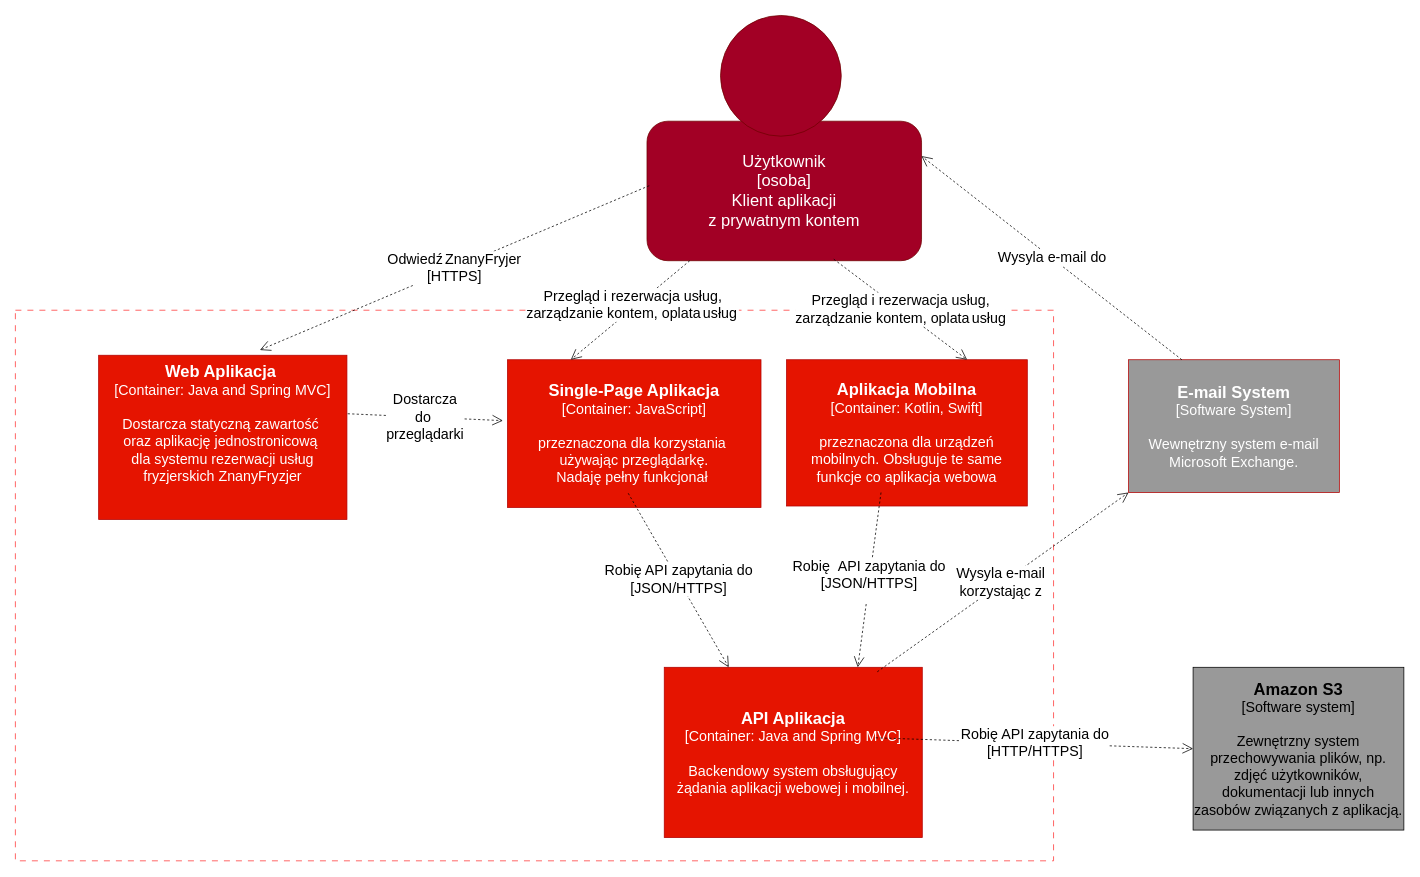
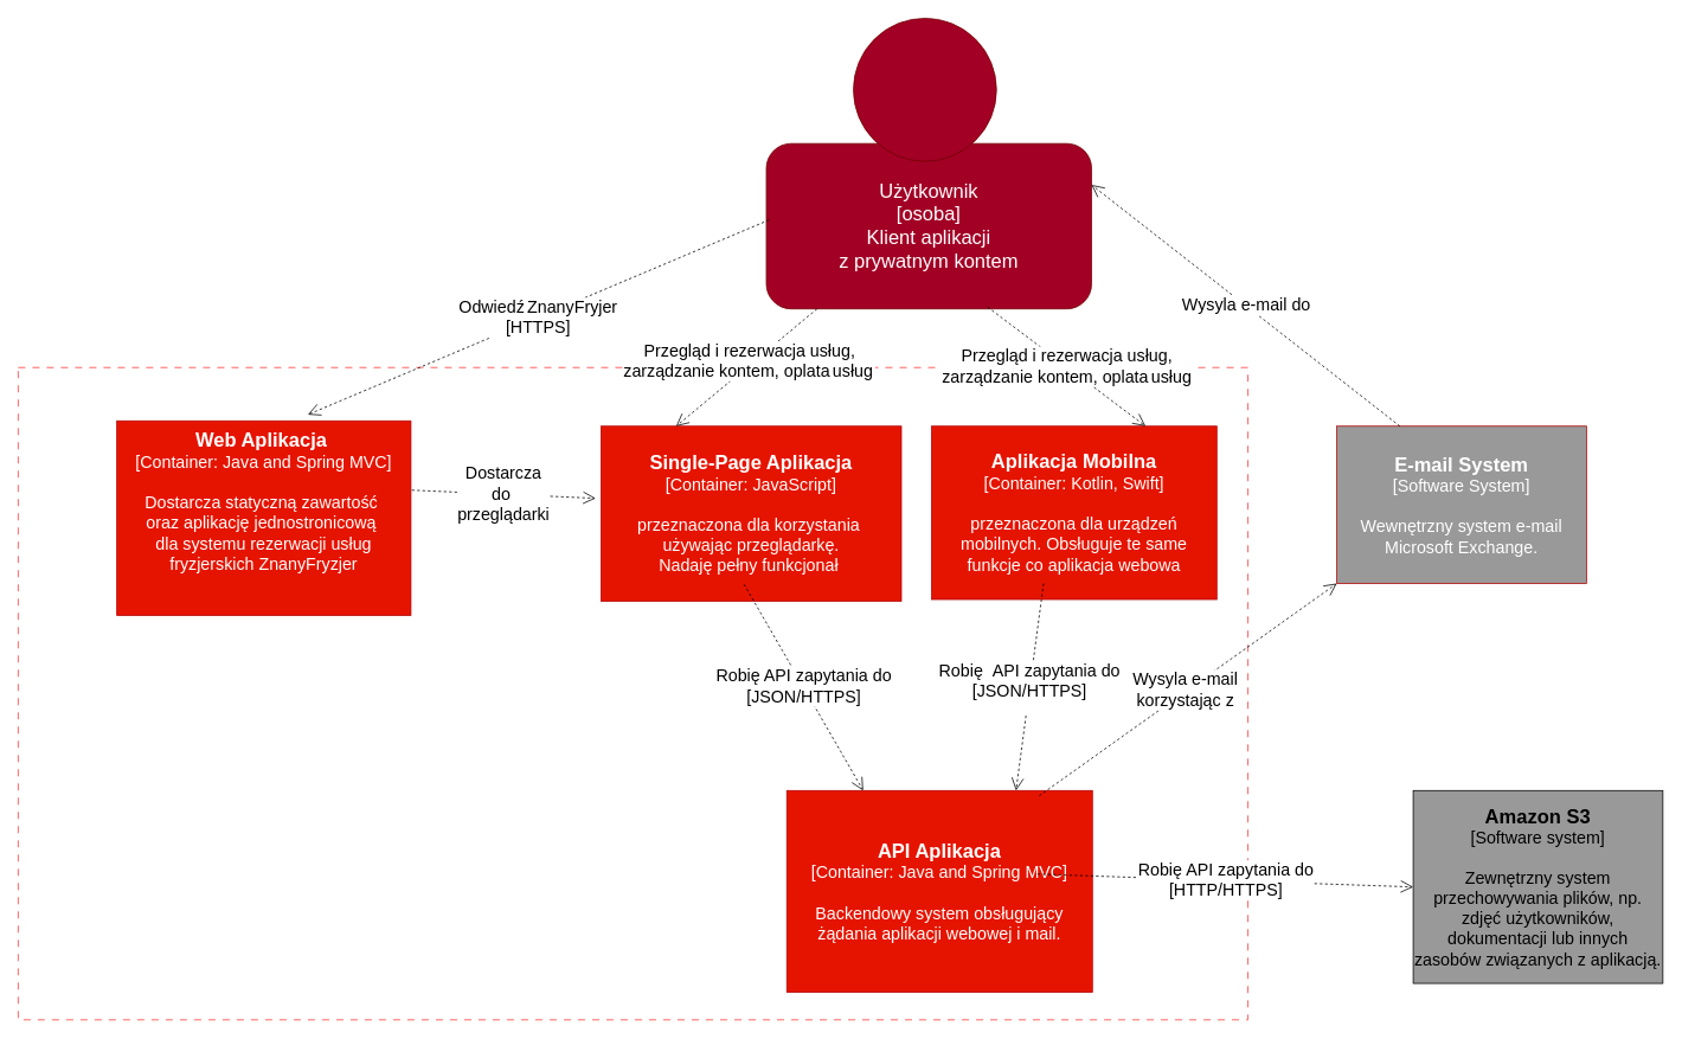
  <mxCell id="0" />
  <mxCell id="1" parent="0" />
  <mxCell id="2" value="" style="rounded=0;whiteSpace=wrap;html=1;dashed=1;dashPattern=8 8;strokeColor=#FF3333;" parent="1" vertex="1"><mxGeometry x="20" y="413" width="1384" height="734" as="geometry" /></mxCell>
  <mxCell id="3" value="&lt;font style=&quot;font-size: 22px;&quot;&gt;Użytkownik&lt;/font&gt;&lt;div&gt;&lt;font style=&quot;font-size: 22px;&quot;&gt;[osoba]&lt;/font&gt;&lt;/div&gt;&lt;div&gt;&lt;div&gt;&lt;font style=&quot;font-size: 22px;&quot;&gt;Klient aplikacji&lt;/font&gt;&lt;/div&gt;&lt;div&gt;&lt;font style=&quot;font-size: 22px;&quot;&gt;z prywatnym kontem&lt;/font&gt;&lt;/div&gt;&lt;/div&gt;" style="rounded=1;whiteSpace=wrap;html=1;fillColor=#a20025;fontColor=#ffffff;strokeColor=#6F0000;" parent="1" vertex="1"><mxGeometry x="862" y="161" width="366" height="186" as="geometry" /></mxCell>
  <mxCell id="4" value="" style="ellipse;whiteSpace=wrap;html=1;aspect=fixed;fillColor=#a20025;fontColor=#ffffff;strokeColor=#6F0000;" parent="1" vertex="1"><mxGeometry x="960" y="20" width="161" height="161" as="geometry" /></mxCell>
  <mxCell id="5" value="&lt;font&gt;&lt;b&gt;&lt;font style=&quot;font-size: 22px;&quot;&gt;Web Aplikacja&lt;/font&gt;&lt;/b&gt;&lt;span style=&quot;font-size: 19px;&quot;&gt;&amp;nbsp;&lt;/span&gt;&lt;/font&gt;&lt;div&gt;&lt;font style=&quot;font-size: 19px;&quot;&gt;[Container: Java and Spring MVC]&lt;/font&gt;&lt;/div&gt;&lt;div&gt;&lt;font style=&quot;font-size: 19px;&quot;&gt;&lt;br&gt;&lt;/font&gt;&lt;/div&gt;&lt;div&gt;&lt;font style=&quot;font-size: 19px;&quot;&gt;&lt;span style=&quot;text-align: start;&quot;&gt;Dostarcza statyczną zawartość&amp;nbsp;&lt;/span&gt;&lt;/font&gt;&lt;/div&gt;&lt;div&gt;&lt;font style=&quot;font-size: 19px;&quot;&gt;&lt;span style=&quot;text-align: start;&quot;&gt;oraz aplikację jednostronicową&amp;nbsp;&lt;/span&gt;&lt;/font&gt;&lt;/div&gt;&lt;div&gt;&lt;font&gt;&lt;span style=&quot;text-align: start;&quot;&gt;&lt;font style=&quot;font-size: 19px;&quot;&gt;dla systemu rezerwacji usług fryzjerskich ZnanyFryzjer&lt;/font&gt;&lt;/span&gt;&lt;br&gt;&lt;/font&gt;&lt;/div&gt;&lt;div&gt;&lt;span style=&quot;font-size: 19px;&quot;&gt;&lt;br&gt;&lt;/span&gt;&lt;div&gt;&lt;br&gt;&lt;/div&gt;&lt;/div&gt;" style="rounded=0;whiteSpace=wrap;html=1;fillColor=#e51400;fontColor=#ffffff;strokeColor=#B20000;" parent="1" vertex="1"><mxGeometry x="131" y="473" width="331" height="219" as="geometry" /></mxCell>
  <mxCell id="6" value="&lt;font style=&quot;font-size: 22px;&quot;&gt;&lt;b&gt;Single-Page Aplikacja&lt;/b&gt;&lt;/font&gt;&lt;div&gt;&lt;font style=&quot;font-size: 19px;&quot;&gt;[Container: JavaScript]&lt;/font&gt;&lt;/div&gt;&lt;div&gt;&lt;font style=&quot;font-size: 19px;&quot;&gt;&lt;br&gt;&lt;/font&gt;&lt;/div&gt;&lt;div style=&quot;text-align: center;&quot;&gt;&lt;font&gt;&lt;span style=&quot;font-size: 19px; text-align: start;&quot;&gt;p&lt;/span&gt;&lt;span style=&quot;text-align: start;&quot;&gt;&lt;span style=&quot;font-size: 19px;&quot;&gt;rzeznaczona dla korzystania&amp;nbsp;&lt;/span&gt;&lt;/span&gt;&lt;/font&gt;&lt;/div&gt;&lt;div style=&quot;text-align: center;&quot;&gt;&lt;font&gt;&lt;span style=&quot;text-align: start;&quot;&gt;&lt;span style=&quot;font-size: 19px;&quot;&gt;używając przeglądarkę.&lt;/span&gt;&lt;/span&gt;&lt;/font&gt;&lt;/div&gt;&lt;div style=&quot;text-align: center;&quot;&gt;&lt;font&gt;&lt;span style=&quot;text-align: start;&quot;&gt;&lt;span style=&quot;font-size: 19px;&quot;&gt;&amp;nbsp;&lt;/span&gt;&lt;/span&gt;&lt;span style=&quot;font-size: 19px;&quot;&gt;Nadaję pełny funkcjonał &amp;nbsp;&lt;/span&gt;&lt;br&gt;&lt;/font&gt;&lt;/div&gt;" style="rounded=0;whiteSpace=wrap;html=1;fillColor=#e51400;fontColor=#ffffff;strokeColor=#B20000;" parent="1" vertex="1"><mxGeometry x="676" y="479" width="338" height="197" as="geometry" /></mxCell>
  <mxCell id="7" value="&lt;font style=&quot;font-size: 22px;&quot;&gt;&lt;b&gt;Aplikacja Mobilna&lt;/b&gt;&lt;/font&gt;&lt;div&gt;&lt;font style=&quot;font-size: 19px;&quot;&gt;[Container: Kotlin, Swift]&lt;/font&gt;&lt;/div&gt;&lt;div&gt;&lt;font style=&quot;font-size: 19px;&quot;&gt;&lt;br&gt;&lt;/font&gt;&lt;/div&gt;&lt;div&gt;&lt;font&gt;&lt;font style=&quot;font-size: 19px;&quot;&gt;&lt;span style=&quot;text-align: start;&quot;&gt;p&lt;/span&gt;&lt;span style=&quot;text-align: start;&quot;&gt;&lt;font&gt;rzeznaczona dla urządzeń mobilnych. Obsługuje te same funkcje co aplikacja webowa&lt;/font&gt;&lt;/span&gt;&lt;/font&gt;&lt;br&gt;&lt;/font&gt;&lt;/div&gt;" style="rounded=0;whiteSpace=wrap;html=1;fillColor=#e51400;fontColor=#ffffff;strokeColor=#B20000;" parent="1" vertex="1"><mxGeometry x="1048" y="479" width="321" height="195" as="geometry" /></mxCell>
  <mxCell id="8" value="&lt;font style=&quot;font-size: 22px;&quot;&gt;&lt;b&gt;E-mail System&lt;/b&gt;&lt;/font&gt;&lt;div&gt;&lt;font style=&quot;font-size: 19px;&quot;&gt;[Software System]&lt;/font&gt;&lt;/div&gt;&lt;div&gt;&lt;font style=&quot;font-size: 19px;&quot;&gt;&lt;br&gt;&lt;/font&gt;&lt;/div&gt;&lt;div&gt;&lt;font&gt;&lt;font style=&quot;font-size: 19px;&quot;&gt;Wewnętrzny system e-mail Microsoft Exchange.&lt;/font&gt;&lt;br&gt;&lt;/font&gt;&lt;/div&gt;" style="rounded=0;whiteSpace=wrap;html=1;fillColor=#999999;fontColor=#ffffff;strokeColor=#B20000;" parent="1" vertex="1"><mxGeometry x="1504" y="479" width="281" height="177" as="geometry" /></mxCell>
- <mxCell id="9" value="&lt;font style=&quot;font-size: 22px;&quot;&gt;&lt;b&gt;API Aplikacja&lt;/b&gt;&lt;/font&gt;&lt;div&gt;&lt;font style=&quot;font-size: 19px;&quot;&gt;[Container: Java and Spring MVC]&lt;/font&gt;&lt;/div&gt;&lt;div&gt;&lt;font style=&quot;font-size: 19px;&quot;&gt;&lt;br&gt;&lt;/font&gt;&lt;/div&gt;&lt;div&gt;&lt;font&gt;&lt;span style=&quot;text-align: start;&quot;&gt;&lt;font style=&quot;font-size: 19px;&quot;&gt;Backendowy system obsługujący żądania aplikacji webowej i mobilnej.&lt;/font&gt;&lt;/span&gt;&lt;br&gt;&lt;/font&gt;&lt;/div&gt;" style="rounded=0;whiteSpace=wrap;html=1;fillColor=#e51400;fontColor=#ffffff;strokeColor=#B20000;" parent="1" vertex="1"><mxGeometry x="885" y="889" width="344" height="227" as="geometry" /></mxCell>
+ <mxCell id="9" value="&lt;font style=&quot;font-size: 22px;&quot;&gt;&lt;b&gt;API Aplikacja&lt;/b&gt;&lt;/font&gt;&lt;div&gt;&lt;font style=&quot;font-size: 19px;&quot;&gt;[Container: Java and Spring MVC]&lt;/font&gt;&lt;/div&gt;&lt;div&gt;&lt;font style=&quot;font-size: 19px;&quot;&gt;&lt;br&gt;&lt;/font&gt;&lt;/div&gt;&lt;div&gt;&lt;font&gt;&lt;span style=&quot;text-align: start;&quot;&gt;&lt;font style=&quot;font-size: 19px;&quot;&gt;Backendowy system obsługujący żądania aplikacji webowej i mail.&lt;/font&gt;&lt;/span&gt;&lt;br&gt;&lt;/font&gt;&lt;/div&gt;" style="rounded=0;whiteSpace=wrap;html=1;fillColor=#e51400;fontColor=#ffffff;strokeColor=#B20000;" parent="1" vertex="1"><mxGeometry x="885" y="889" width="344" height="227" as="geometry" /></mxCell>
  <mxCell id="10" value="&lt;font style=&quot;font-size: 22px;&quot;&gt;&lt;b&gt;Amazon S3&lt;/b&gt;&lt;/font&gt;&lt;div&gt;&lt;font style=&quot;font-size: 19px;&quot;&gt;[Software system]&lt;/font&gt;&lt;/div&gt;&lt;div&gt;&lt;font style=&quot;font-size: 19px;&quot;&gt;&lt;br&gt;&lt;/font&gt;&lt;/div&gt;&lt;div&gt;&lt;font&gt;&lt;span style=&quot;text-align: start;&quot;&gt;&lt;font style=&quot;font-size: 19px;&quot;&gt;Zewnętrzny system przechowywania plików, np. zdjęć użytkowników, dokumentacji lub innych zasobów związanych z aplikacją.&lt;/font&gt;&lt;/span&gt;&lt;br&gt;&lt;/font&gt;&lt;/div&gt;" style="rounded=0;whiteSpace=wrap;html=1;fillColor=#999999;" parent="1" vertex="1"><mxGeometry x="1590" y="889" width="281" height="217" as="geometry" /></mxCell>
  <mxCell id="11" value="&lt;font style=&quot;font-size: 19px;&quot;&gt;Odwiedź&lt;/font&gt; &lt;font style=&quot;font-size: 19px;&quot;&gt;ZnanyFryjer&lt;/font&gt;&lt;div&gt;&lt;font style=&quot;font-size: 19px;&quot;&gt;[HTTPS]&lt;/font&gt;&lt;/div&gt;" style="endArrow=open;endSize=12;dashed=1;html=1;rounded=0;" parent="1" edge="1"><mxGeometry width="160" relative="1" as="geometry"><mxPoint x="865" y="247" as="sourcePoint" /><mxPoint x="346" y="466" as="targetPoint" /></mxGeometry></mxCell>
  <mxCell id="12" value="&lt;span style=&quot;text-align: start; white-space: normal;&quot;&gt;&lt;font style=&quot;font-size: 19px;&quot;&gt;Dostarcza do&amp;nbsp;&lt;/font&gt;&lt;/span&gt;&lt;div&gt;&lt;span style=&quot;text-align: start; white-space: normal;&quot;&gt;&lt;font style=&quot;font-size: 19px;&quot;&gt;przeglądarki&lt;/font&gt;&lt;/span&gt;&lt;br&gt;&lt;/div&gt;" style="endArrow=open;endSize=12;dashed=1;html=1;rounded=0;entryX=-0.018;entryY=0.412;entryDx=0;entryDy=0;entryPerimeter=0;" parent="1" target="6" edge="1"><mxGeometry x="-0.002" width="160" relative="1" as="geometry"><mxPoint x="463" y="551" as="sourcePoint" /><mxPoint x="623" y="551" as="targetPoint" /><mxPoint as="offset" /></mxGeometry></mxCell>
  <mxCell id="13" value="Use" style="endArrow=open;endSize=12;dashed=1;html=1;rounded=0;entryX=0.25;entryY=0;entryDx=0;entryDy=0;" parent="1" target="6" edge="1"><mxGeometry width="160" relative="1" as="geometry"><mxPoint x="919" y="347" as="sourcePoint" /><mxPoint x="1079" y="347" as="targetPoint" /></mxGeometry></mxCell>
  <mxCell id="14" value="&lt;font style=&quot;font-size: 19px;&quot;&gt;Przegląd i rezerwacja usług,&lt;/font&gt;&lt;div&gt;&lt;font style=&quot;font-size: 19px;&quot;&gt;zarządzanie&amp;nbsp;&lt;/font&gt;&lt;span style=&quot;font-size: 19px;&quot;&gt;kontem, oplata&lt;/span&gt;&lt;font&gt;&amp;nbsp;&lt;font style=&quot;font-size: 19px;&quot;&gt;usług&lt;/font&gt;&amp;nbsp;&lt;/font&gt;&lt;/div&gt;&lt;div&gt;&lt;/div&gt;" style="edgeLabel;html=1;align=center;verticalAlign=middle;resizable=0;points=[];" parent="13" vertex="1" connectable="0"><mxGeometry x="-0.067" y="-4" relative="1" as="geometry"><mxPoint as="offset" /></mxGeometry></mxCell>
  <mxCell id="15" value="&lt;font style=&quot;font-size: 19px;&quot;&gt;Przegląd i rezerwacja usług,&lt;/font&gt;&lt;div&gt;&lt;font style=&quot;font-size: 19px;&quot;&gt;zarządzanie kontem,&amp;nbsp;&lt;/font&gt;&lt;span style=&quot;font-size: 19px;&quot;&gt;oplata&lt;/span&gt;&amp;nbsp;&lt;font style=&quot;font-size: 19px;&quot;&gt;usług&lt;/font&gt;&lt;/div&gt;" style="endArrow=open;endSize=12;dashed=1;html=1;rounded=0;entryX=0.75;entryY=0;entryDx=0;entryDy=0;" parent="1" target="7" edge="1"><mxGeometry width="160" relative="1" as="geometry"><mxPoint x="1111" y="345" as="sourcePoint" /><mxPoint x="995" y="477" as="targetPoint" /></mxGeometry></mxCell>
  <mxCell id="16" value="&lt;font style=&quot;font-size: 19px;&quot;&gt;Wysyla e-mail do&lt;/font&gt;" style="endArrow=open;endSize=12;dashed=1;html=1;rounded=0;entryX=1;entryY=0.25;entryDx=0;entryDy=0;" parent="1" target="3" edge="1"><mxGeometry x="-0.001" width="160" relative="1" as="geometry"><mxPoint x="1575" y="479" as="sourcePoint" /><mxPoint x="1735" y="479" as="targetPoint" /><mxPoint as="offset" /></mxGeometry></mxCell>
  <mxCell id="17" value="&lt;font style=&quot;font-size: 19px;&quot;&gt;Robię API zapytania do&lt;/font&gt;&lt;div&gt;&lt;font style=&quot;font-size: 19px;&quot;&gt;[JSON/HTTPS]&lt;/font&gt;&lt;/div&gt;" style="endArrow=open;endSize=12;dashed=1;html=1;rounded=0;entryX=0.25;entryY=0;entryDx=0;entryDy=0;" parent="1" target="9" edge="1"><mxGeometry x="-0.005" width="160" relative="1" as="geometry"><mxPoint x="837" y="657" as="sourcePoint" /><mxPoint x="997" y="657" as="targetPoint" /><mxPoint as="offset" /></mxGeometry></mxCell>
  <mxCell id="18" value="&lt;font style=&quot;font-size: 19px;&quot;&gt;Robię &amp;nbsp;API zapytania do&lt;/font&gt;&lt;div&gt;&lt;font style=&quot;font-size: 19px;&quot;&gt;[JSON/HTTPS]&lt;br&gt;&lt;/font&gt;&lt;div&gt;&lt;br&gt;&lt;/div&gt;&lt;/div&gt;" style="endArrow=open;endSize=12;dashed=1;html=1;rounded=0;entryX=0.75;entryY=0;entryDx=0;entryDy=0;" parent="1" target="9" edge="1"><mxGeometry width="160" relative="1" as="geometry"><mxPoint x="1174" y="656" as="sourcePoint" /><mxPoint x="1292" y="888" as="targetPoint" /></mxGeometry></mxCell>
  <mxCell id="19" value="&lt;font style=&quot;font-size: 19px;&quot;&gt;Wysyla e-mail&amp;nbsp;&lt;/font&gt;&lt;div&gt;&lt;font style=&quot;font-size: 19px;&quot;&gt;korzystając z&amp;nbsp;&lt;/font&gt;&lt;/div&gt;" style="endArrow=open;endSize=12;dashed=1;html=1;rounded=0;entryX=0;entryY=1;entryDx=0;entryDy=0;" parent="1" target="8" edge="1"><mxGeometry x="-0.004" width="160" relative="1" as="geometry"><mxPoint x="1169" y="895" as="sourcePoint" /><mxPoint x="1329" y="895" as="targetPoint" /><mxPoint as="offset" /></mxGeometry></mxCell>
  <mxCell id="20" value="&lt;font style=&quot;font-size: 19px;&quot;&gt;Robię API zapytania do&lt;/font&gt;&lt;div&gt;&lt;font style=&quot;font-size: 19px;&quot;&gt;[HTTP/HTTPS]&lt;/font&gt;&lt;/div&gt;" style="endArrow=open;endSize=12;dashed=1;html=1;rounded=0;entryX=0;entryY=0.5;entryDx=0;entryDy=0;" parent="1" target="10" edge="1"><mxGeometry x="0.001" width="160" relative="1" as="geometry"><mxPoint x="1167" y="983" as="sourcePoint" /><mxPoint x="1327" y="983" as="targetPoint" /><mxPoint as="offset" /></mxGeometry></mxCell>
